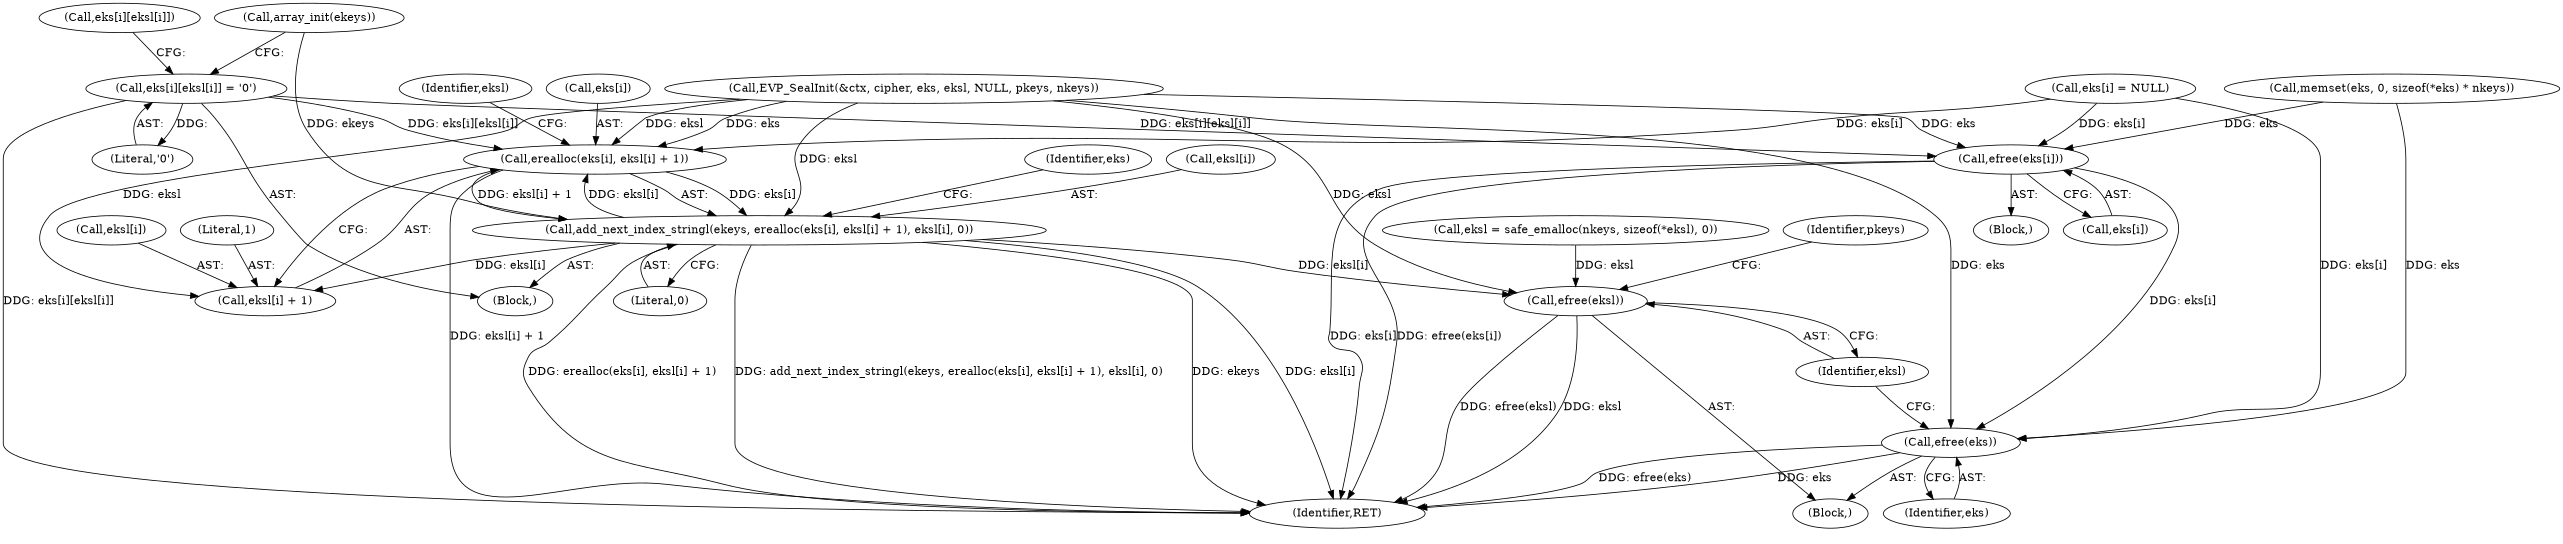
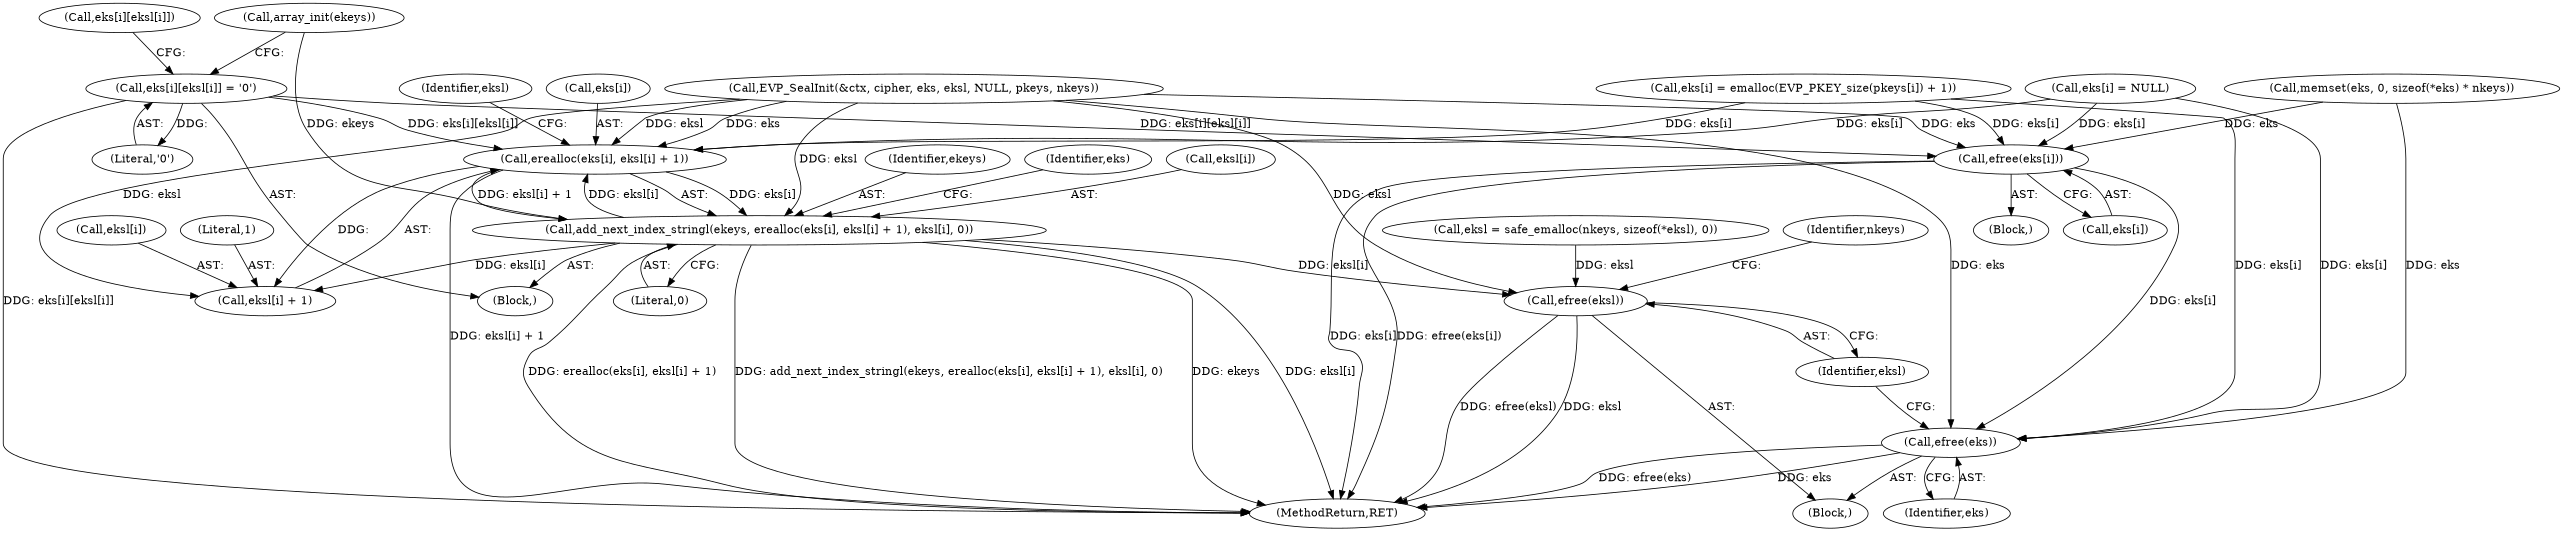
  digraph {
    n1 [label="(Call,eks[i][eksl[i]] = '\0')"]
    n2 [label="(Call,erealloc(eks[i], eksl[i] + 1))"]
    n3 [label="(Call,efree(eks[i]))"]
-   n4 [label="(Identifier,RET)"]
+   n4 [label="(MethodReturn,RET)"]
    n5 [label="(Block,)"]
    n6 [label="(Literal,'\0')"]
    n7 [label="(Call,add_next_index_stringl(ekeys, erealloc(eks[i], eksl[i] + 1), eksl[i], 0))"]
    n8 [label="(Call,eksl[i] + 1)"]
    n9 [label="(Call,efree(eks))"]
    n10 [label="(Block,)"]
    n11 [label="(Call,eks[i])"]
    n12 [label="(Call,efree(eksl))"]
    n13 [label="(Literal,0)"]
    n14 [label="(Identifier,eksl)"]
    n15 [label="(Block,)"]
    n16 [label="(Literal,1)"]
    n17 [label="(Identifier,eks)"]
    n18 [label="(Call,eksl = safe_emalloc(nkeys, sizeof(*eksl), 0))"]
    n19 [label="(Call,eks[i][eksl[i]])"]
    n20 [label="(Call,eksl[i])"]
-   n21 [label="(Identifier,pkeys)"]
+   n21 [label="(Identifier,nkeys)"]
    n22 [label="(Call,eks[i] = NULL)"]
    n23 [label="(Identifier,eksl)"]
+   n24 [label="(Identifier,ekeys)"]
    n25 [label="(Call,eks[i])"]
    n26 [label="(Call,memset(eks, 0, sizeof(*eks) * nkeys))"]
    n27 [label="(Identifier,eks)"]
    n28 [label="(Call,array_init(ekeys))"]
+   n29 [label="(Call,eks[i] = emalloc(EVP_PKEY_size(pkeys[i]) + 1))"]
    n30 [label="(Call,EVP_SealInit(&ctx, cipher, eks, eksl, NULL, pkeys, nkeys))"]
    n31 [label="(Call,eksl[i])"]
    n1 -> n2 [label="DDG: eks[i][eksl[i]]"]
    n1 -> n3 [label="DDG: eks[i][eksl[i]]"]
    n1 -> n4 [label="DDG: eks[i][eksl[i]]"]
    n1 -> n5 [label="AST: "]
    n1 -> n6 [label="DDG: "]
    n2 -> n4 [label="DDG: eksl[i] + 1"]
    n2 -> n7 [label="AST: "]
    n2 -> n7 [label="DDG: eks[i]"]
    n2 -> n7 [label="DDG: eksl[i] + 1"]
-   n2 -> n8 [label="CFG: "]
+   n2 -> n8 [label="DDG: "]
    n3 -> n4 [label="DDG: eks[i]"]
    n3 -> n4 [label="DDG: efree(eks[i])"]
    n3 -> n9 [label="DDG: eks[i]"]
    n3 -> n10 [label="AST: "]
    n3 -> n11 [label="CFG: "]
    n6 -> n1 [label="AST: "]
    n7 -> n2 [label="DDG: eksl[i]"]
    n7 -> n4 [label="DDG: erealloc(eks[i], eksl[i] + 1)"]
    n7 -> n4 [label="DDG: add_next_index_stringl(ekeys, erealloc(eks[i], eksl[i] + 1), eksl[i], 0)"]
    n7 -> n4 [label="DDG: ekeys"]
    n7 -> n4 [label="DDG: eksl[i]"]
    n7 -> n5 [label="AST: "]
    n7 -> n8 [label="DDG: eksl[i]"]
    n7 -> n12 [label="DDG: eksl[i]"]
    n7 -> n13 [label="CFG: "]
    n8 -> n2 [label="AST: "]
    n9 -> n4 [label="DDG: efree(eks)"]
    n9 -> n4 [label="DDG: eks"]
    n9 -> n15 [label="AST: "]
    n9 -> n17 [label="CFG: "]
    n11 -> n3 [label="AST: "]
    n12 -> n4 [label="DDG: efree(eksl)"]
    n12 -> n4 [label="DDG: eksl"]
    n12 -> n14 [label="CFG: "]
    n12 -> n15 [label="AST: "]
    n13 -> n7 [label="AST: "]
    n14 -> n9 [label="CFG: "]
    n14 -> n12 [label="AST: "]
    n16 -> n8 [label="AST: "]
    n17 -> n9 [label="AST: "]
    n18 -> n12 [label="DDG: eksl"]
    n19 -> n1 [label="CFG: "]
    n20 -> n8 [label="AST: "]
    n21 -> n12 [label="CFG: "]
    n22 -> n2 [label="DDG: eks[i]"]
    n22 -> n3 [label="DDG: eks[i]"]
    n22 -> n9 [label="DDG: eks[i]"]
    n23 -> n2 [label="CFG: "]
+   n24 -> n7 [label="AST: "]
    n25 -> n2 [label="AST: "]
    n26 -> n3 [label="DDG: eks"]
    n26 -> n9 [label="DDG: eks"]
    n27 -> n7 [label="CFG: "]
    n28 -> n1 [label="CFG: "]
    n28 -> n7 [label="DDG: ekeys"]
+   n29 -> n2 [label="DDG: eks[i]"]
+   n29 -> n3 [label="DDG: eks[i]"]
+   n29 -> n9 [label="DDG: eks[i]"]
    n30 -> n2 [label="DDG: eks"]
    n30 -> n2 [label="DDG: eksl"]
    n30 -> n3 [label="DDG: eks"]
    n30 -> n7 [label="DDG: eksl"]
    n30 -> n8 [label="DDG: eksl"]
    n30 -> n9 [label="DDG: eks"]
    n30 -> n12 [label="DDG: eksl"]
    n31 -> n7 [label="AST: "]
  }
